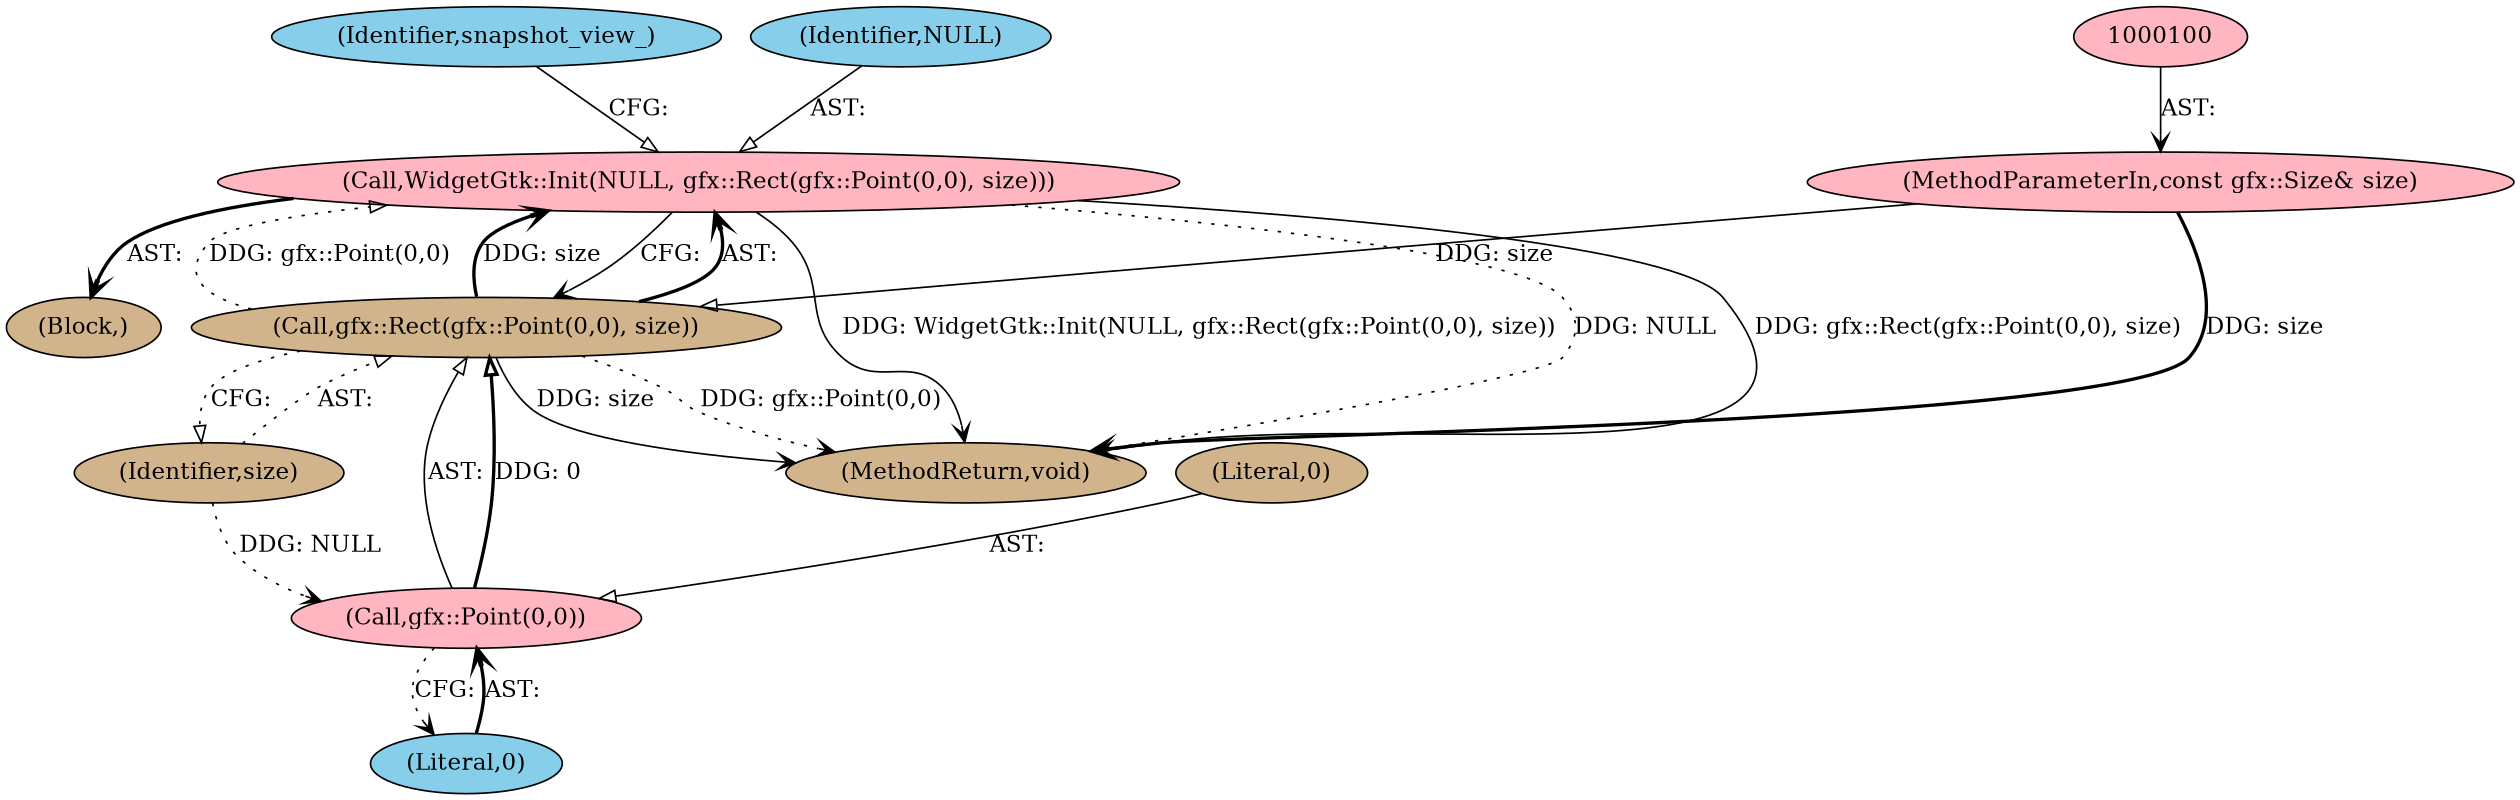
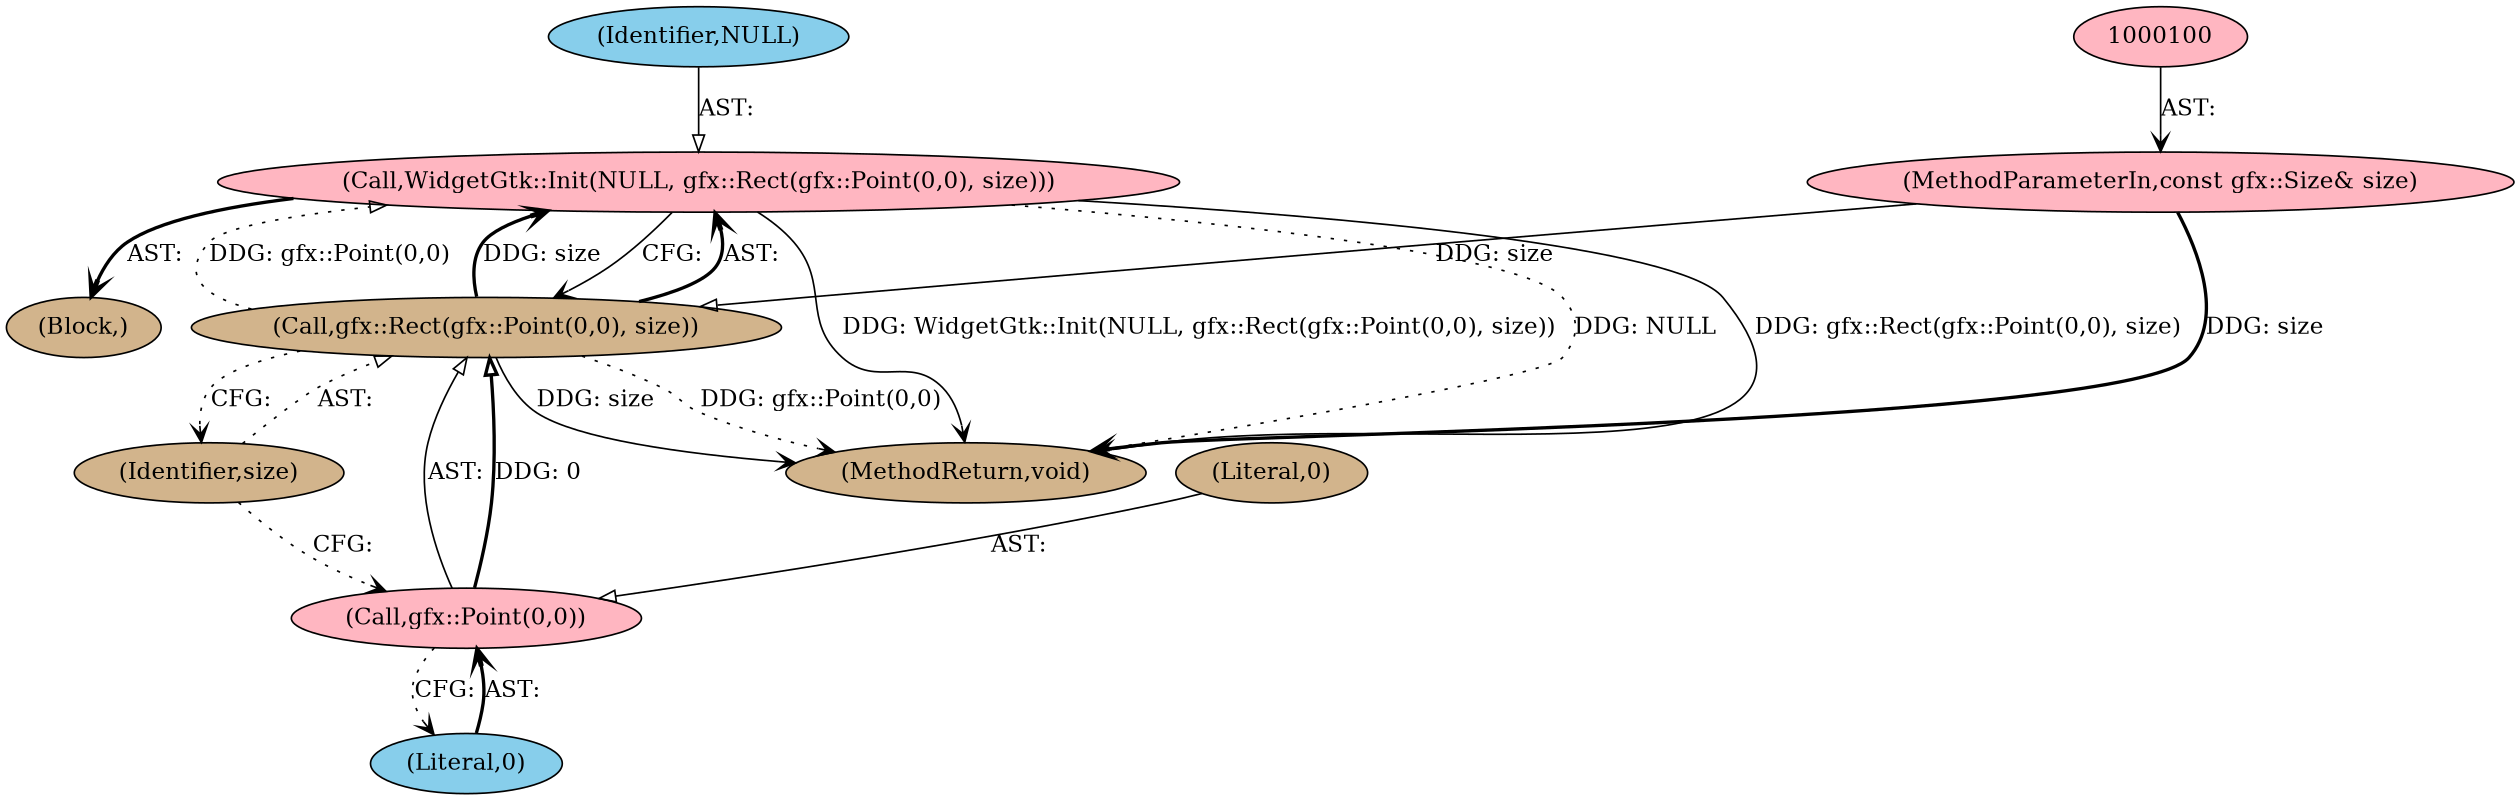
  digraph {
    node [fillcolor=tan style=filled]
    edge [arrowhead=vee style=solid]
    n1 [fillcolor=lightpink label="(Call,WidgetGtk::Init(NULL, gfx::Rect(gfx::Point(0,0), size)))"]
    n2 [label="(Call,gfx::Rect(gfx::Point(0,0), size))"]
    n3 [label="(Block,)"]
    n4 [label="(MethodReturn,void)"]
    n5 [label="(Identifier,size)"]
    n6 [fillcolor=lightpink label="(Call,gfx::Point(0,0))"]
    n7 [fillcolor=skyblue label="(Literal,0)"]
    n8 [fillcolor=lightpink label="(MethodParameterIn,const gfx::Size& size)"]
    1000100 [fillcolor=lightpink]
    n10 [fillcolor=skyblue label="(Identifier,NULL)"]
    n11 [label="(Literal,0)"]
-   n12 [fillcolor=skyblue label="(Identifier,snapshot_view_)"]
    n1 -> n2 [label="CFG: "]
    n1 -> n3 [label="AST: " style=bold]
    n1 -> n4 [label="DDG: NULL" style=dotted]
    n1 -> n4 [label="DDG: gfx::Rect(gfx::Point(0,0), size)"]
    n1 -> n4 [label="DDG: WidgetGtk::Init(NULL, gfx::Rect(gfx::Point(0,0), size))"]
    n2 -> n1 [label="AST: " style=bold]
    n2 -> n1 [arrowhead=onormal label="DDG: gfx::Point(0,0)" style=dotted]
    n2 -> n1 [label="DDG: size" style=bold]
    n2 -> n4 [label="DDG: gfx::Point(0,0)" style=dotted]
    n2 -> n4 [label="DDG: size"]
-   n2 -> n5 [arrowhead=onormal label="CFG: " style=dotted]
+   n2 -> n5 [label="CFG: " style=dotted]
    n5 -> n2 [arrowhead=onormal label="AST: " style=dotted]
-   n5 -> n6 [label="DDG: NULL" style=dotted]
+   n5 -> n6 [label="CFG: " style=dotted]
    n6 -> n2 [arrowhead=onormal label="AST: "]
    n6 -> n2 [arrowhead=onormal label="DDG: 0" style=bold]
    n6 -> n7 [label="CFG: " style=dotted]
    n7 -> n6 [label="AST: " style=bold]
    n8 -> n2 [arrowhead=onormal label="DDG: size"]
    n8 -> n4 [label="DDG: size" style=bold]
    1000100 -> n8 [label="AST: "]
    n10 -> n1 [arrowhead=onormal label="AST: "]
    n11 -> n6 [arrowhead=onormal label="AST: "]
-   n12 -> n1 [arrowhead=onormal label="CFG: "]
  }
